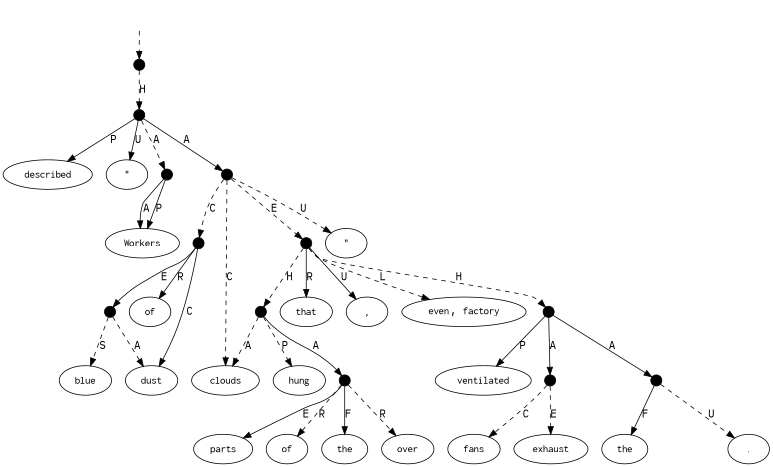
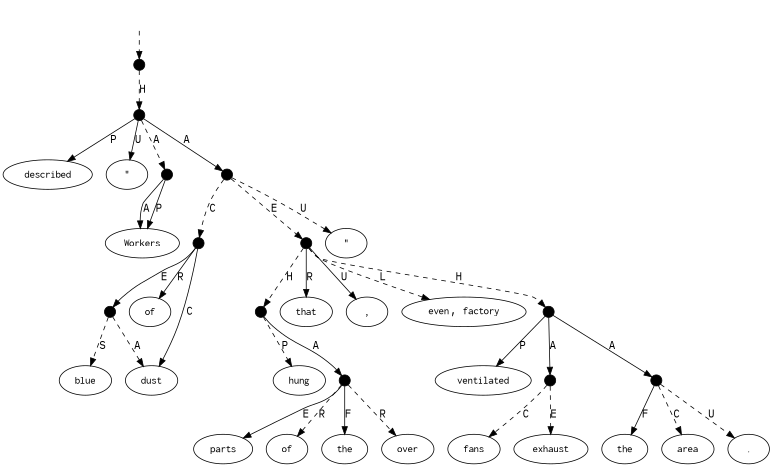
  digraph {
    fontname="IBM Plex Mono"
    node [fontname="IBM Plex Mono"]
    edge [fontname="IBM Plex Mono" style=dashed]
    top [style=invis]
    24 [shape=point width=0.2]
    25 [shape=point width=0.2]
    n4 [label=<<table align="center" border="0" cellspacing="0"><tr><td colspan="2"><font face="Courier">described</font></td></tr></table>>]
    n5 [label=<<table align="center" border="0" cellspacing="0"><tr><td colspan="2"><font face="Courier">&quot;</font></td></tr></table>>]
    23 [shape=point width=0.2]
    26 [shape=point width=0.2]
    n8 [label=<<table align="center" border="0" cellspacing="0"><tr><td colspan="2"><font face="Courier">Workers</font></td></tr></table>>]
-   n9 [label=<<table align="center" border="0" cellspacing="0"><tr><td colspan="2"><font face="Courier">clouds</font></td></tr></table>>]
    n10 [label=<<table align="center" border="0" cellspacing="0"><tr><td colspan="2"><font face="Courier">of</font></td></tr></table>>]
    n11 [label=<<table align="center" border="0" cellspacing="0"><tr><td colspan="2"><font face="Courier">blue</font></td></tr></table>>]
    n12 [label=<<table align="center" border="0" cellspacing="0"><tr><td colspan="2"><font face="Courier">dust</font></td></tr></table>>]
    n13 [label=<<table align="center" border="0" cellspacing="0"><tr><td colspan="2"><font face="Courier">&quot;</font></td></tr></table>>]
    n14 [label=<<table align="center" border="0" cellspacing="0"><tr><td colspan="2"><font face="Courier">that</font></td></tr></table>>]
    n15 [label=<<table align="center" border="0" cellspacing="0"><tr><td colspan="2"><font face="Courier">hung</font></td></tr></table>>]
    n16 [label=<<table align="center" border="0" cellspacing="0"><tr><td colspan="2"><font face="Courier">over</font></td></tr></table>>]
    n17 [label=<<table align="center" border="0" cellspacing="0"><tr><td colspan="2"><font face="Courier">parts</font></td></tr></table>>]
    n18 [label=<<table align="center" border="0" cellspacing="0"><tr><td colspan="2"><font face="Courier">of</font></td></tr></table>>]
    n19 [label=<<table align="center" border="0" cellspacing="0"><tr><td colspan="2"><font face="Courier">the</font></td></tr></table>>]
    n20 [label=<<table align="center" border="0" cellspacing="0"><tr><td colspan="2"><font face="Courier">,</font></td></tr></table>>]
    n21 [label=<<table align="center" border="0" cellspacing="0"><tr><td colspan="2"><font face="Courier">even</font>,&nbsp;<font face="Courier">factory</font></td></tr></table>>]
    n22 [label=<<table align="center" border="0" cellspacing="0"><tr><td colspan="2"><font face="Courier">exhaust</font></td></tr></table>>]
    n23 [label=<<table align="center" border="0" cellspacing="0"><tr><td colspan="2"><font face="Courier">fans</font></td></tr></table>>]
    n24 [label=<<table align="center" border="0" cellspacing="0"><tr><td colspan="2"><font face="Courier">ventilated</font></td></tr></table>>]
    n25 [label=<<table align="center" border="0" cellspacing="0"><tr><td colspan="2"><font face="Courier">the</font></td></tr></table>>]
+   n26 [label=<<table align="center" border="0" cellspacing="0"><tr><td colspan="2"><font face="Courier">area</font></td></tr></table>>]
    n27 [label=<<table align="center" border="0" cellspacing="0"><tr><td colspan="2"><font face="Courier">.</font></td></tr></table>>]
    27 [shape=point width=0.2]
    29 [shape=point width=0.2]
    28 [shape=point width=0.2]
    30 [shape=point width=0.2]
    33 [shape=point width=0.2]
    31 [shape=point width=0.2]
    32 [shape=point width=0.2]
    34 [shape=point width=0.2]
    top -> 24
    24 -> 25 [label=H]
    25 -> n4 [label=P style=solid]
    25 -> n5 [label=U style=solid]
    25 -> 23 [label=A]
    25 -> 26 [label=A style=solid]
    23 -> n8 [label=A style=solid]
    23 -> n8 [label=P style=solid]
-   26 -> n9 [label=C]
    26 -> n13 [label=U]
    26 -> 27 [label=C]
    26 -> 29 [label=E]
    27 -> n10 [label=R style=solid]
    27 -> n12 [label=C style=solid]
    27 -> 28 [label=E style=solid]
    29 -> n14 [label=R style=solid]
    29 -> n20 [label=U style=solid]
    29 -> n21 [label=L]
    29 -> 30 [label=H]
    29 -> 33 [label=H]
    28 -> n11 [label=S]
    28 -> n12 [label=A]
-   30 -> n9 [label=A]
    30 -> n15 [label=P]
    30 -> 31 [label=A style=solid]
    33 -> n24 [label=P style=solid]
    33 -> 32 [label=A style=solid]
    33 -> 34 [label=A style=solid]
    31 -> n16 [label=R]
    31 -> n17 [label=E style=solid]
    31 -> n18 [label=R]
    31 -> n19 [label=F style=solid]
    32 -> n22 [label=E]
    32 -> n23 [label=C]
    34 -> n25 [label=F style=solid]
+   34 -> n26 [label=C]
    34 -> n27 [label=U]
  }
